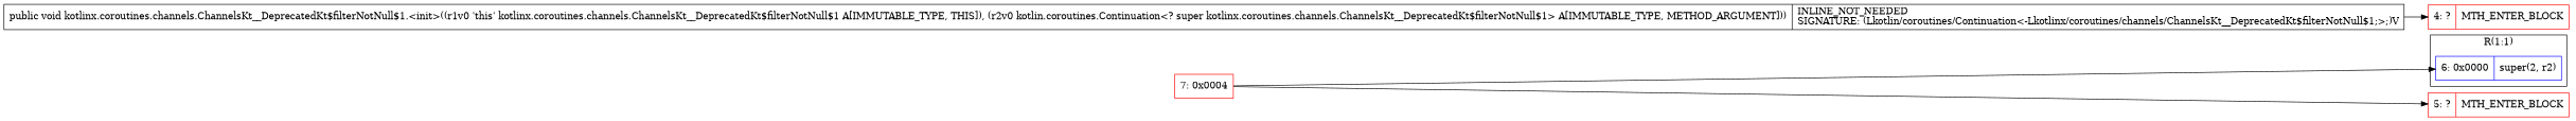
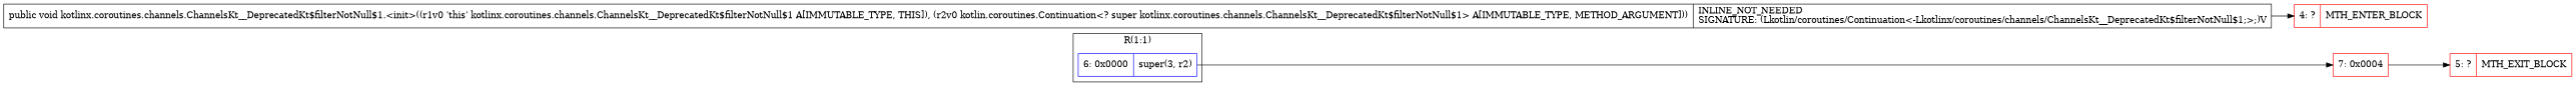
  digraph {
    rankdir=LR
    node [color=red shape=record]
-   n1 [color=blue label="{6\:\ 0x0000|super(2, r2)\l}"]
+   n1 [color=blue label="{6\:\ 0x0000|super(3, r2)\l}"]
    n2 [label="{7\:\ 0x0004}"]
-   n3 [label="{5\:\ ?|MTH_ENTER_BLOCK\l}"]
+   n3 [label="{5\:\ ?|MTH_EXIT_BLOCK\l}"]
    n4 [label="{4\:\ ?|MTH_ENTER_BLOCK\l}"]
    n5 [label="{public void kotlinx.coroutines.channels.ChannelsKt__DeprecatedKt$filterNotNull$1.\<init\>((r1v0 'this' kotlinx.coroutines.channels.ChannelsKt__DeprecatedKt$filterNotNull$1 A[IMMUTABLE_TYPE, THIS]), (r2v0 kotlin.coroutines.Continuation\<? super kotlinx.coroutines.channels.ChannelsKt__DeprecatedKt$filterNotNull$1\> A[IMMUTABLE_TYPE, METHOD_ARGUMENT]))  | INLINE_NOT_NEEDED\lSIGNATURE: (Lkotlin\/coroutines\/Continuation\<\-Lkotlinx\/coroutines\/channels\/ChannelsKt__DeprecatedKt$filterNotNull$1;\>;)V\l}" color=""]
    subgraph cluster_1 {
      label="R(1:1)"
      n1
    }
-   n2 -> n1
+   n1 -> n2
    n2 -> n3
    n5 -> n4
  }
